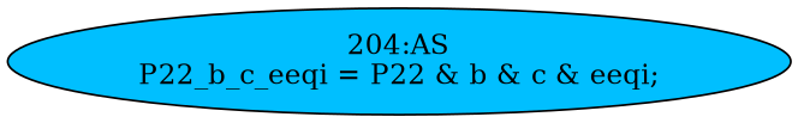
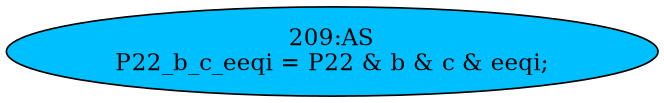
  strict digraph {
-   n1 [ast="<pyverilog.vparser.ast.Assign object at 0x7f14ceedf1d0>" def_var="['P22_b_c_eeqi']" fillcolor=deepskyblue label="204:AS\nP22_b_c_eeqi = P22 & b & c & eeqi;" statements="[]" style=filled typ=Assign use_var="['P22', 'b', 'c', 'eeqi']"]
+   n1 [ast="<pyverilog.vparser.ast.Assign object at 0x7f14ceedf1d0>" def_var="['P22_b_c_eeqi']" fillcolor=deepskyblue label="209:AS\nP22_b_c_eeqi = P22 & b & c & eeqi;" statements="[]" style=filled typ=Assign use_var="['P22', 'b', 'c', 'eeqi']"]
  }
